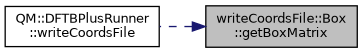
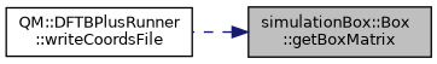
  digraph {
    rankdir=RL
    node [color=black fontname=Helvetica fontsize=10 shape=record style=filled]
-   n1 [fillcolor=grey75 fontcolor=black height=0.2 label="writeCoordsFile::Box\l::getBoxMatrix" width=0.4]
+   n1 [fillcolor=grey75 fontcolor=black height=0.2 label="simulationBox::Box\l::getBoxMatrix" width=0.4]
    n2 [fillcolor=white height=0.2 label="QM::DFTBPlusRunner\l::writeCoordsFile" width=0.4]
    n1 -> n2 [color=midnightblue dir=back fontname=Helvetica fontsize=10 labelfontname=Helvetica labelfontsize=10 style=dashed]
  }
